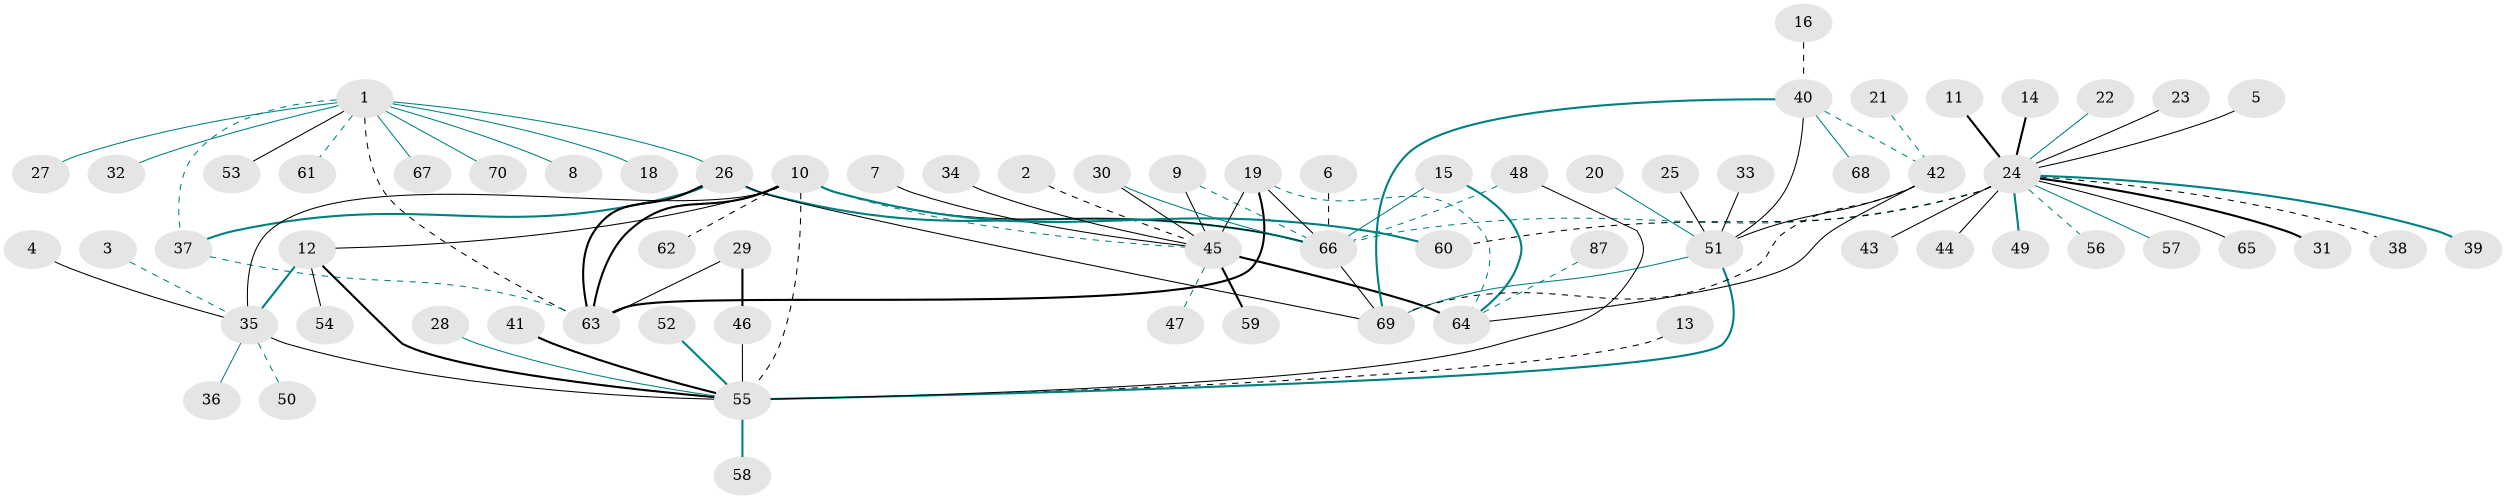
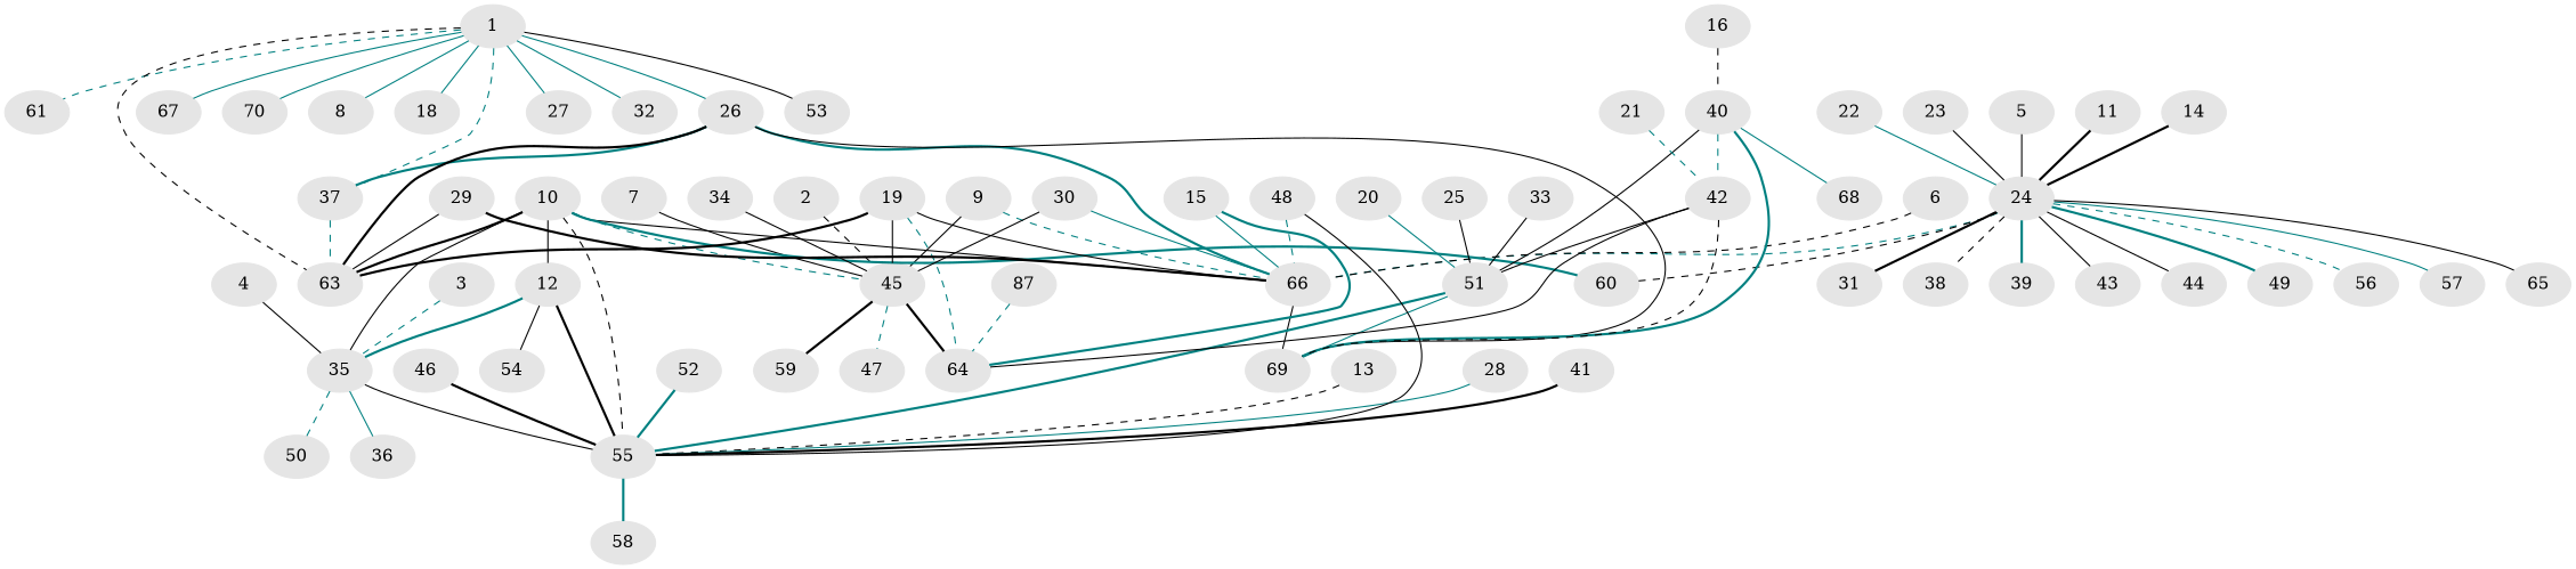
  graph {
    node [color=gray90 style=filled]
    edge [color=black style=solid weight=1.0]
    1
    8
    18
    26
    27
    32
    37
    53
    61
    63
    67
    70
    66
    69
    2
    45
    64
    47
    59
    3
    35
    55
    36
    50
    4
    5
    24
    60
    31
    38
    39
    43
    44
    49
    56
    57
    65
    6
    7
    9
    10
    12
-   62
    54
    58
    11
    13
    14
    15
    16
    40
    51
    42
    68
    n55 [label=87]
    19
    20
    21
    22
    23
    25
    28
    29
    30
    33
    34
    41
    46
    48
    52
    1 -- 8 [color=teal]
    1 -- 18 [color=teal]
    1 -- 26 [color=teal weight=4.0]
    1 -- 27 [color=teal]
    1 -- 32 [color=teal]
    1 -- 37 [color=teal style=dashed weight=4.0]
    1 -- 53
    1 -- 61 [color=teal style=dashed]
    1 -- 63 [style=dashed weight=4.0]
    1 -- 67 [color=teal]
    1 -- 70 [color=teal]
    26 -- 37 [color=teal style=bold]
    26 -- 63 [style=bold]
    26 -- 66 [color=teal style=bold]
    26 -- 69
    37 -- 63 [color=teal style=dashed]
    66 -- 69
    2 -- 45 [style=dashed]
    45 -- 64 [style=bold weight=5.0]
    45 -- 47 [color=teal style=dashed]
    45 -- 59 [style=bold]
    3 -- 35 [color=teal style=dashed]
    35 -- 55 [weight=3.0]
    35 -- 36 [color=teal]
    35 -- 50 [color=teal style=dashed]
    55 -- 58 [color=teal style=bold]
    4 -- 35
    5 -- 24
    24 -- 66 [color=teal style=dashed weight=12.0]
    24 -- 60 [style=dashed]
    24 -- 31 [style=bold]
    24 -- 38 [style=dashed]
    24 -- 39 [color=teal style=bold]
    24 -- 43
    24 -- 44
    24 -- 49 [color=teal style=bold]
    24 -- 56 [color=teal style=dashed]
    24 -- 57 [color=teal]
    24 -- 65
    6 -- 66 [style=dashed]
    7 -- 45
    9 -- 66 [color=teal style=dashed]
    9 -- 45
    10 -- 63 [style=bold]
    10 -- 66 [weight=2.0]
    10 -- 45 [color=teal style=dashed]
    10 -- 35 [weight=2.0]
    10 -- 55 [style=dashed weight=6.0]
    10 -- 60 [color=teal style=bold]
    10 -- 12 [weight=2.0]
-   10 -- 62 [style=dashed]
    12 -- 35 [color=teal style=bold]
    12 -- 55 [style=bold weight=3.0]
    12 -- 54
    11 -- 24 [style=bold]
    13 -- 55 [style=dashed]
    14 -- 24 [style=bold]
    15 -- 66 [color=teal]
    15 -- 64 [color=teal style=bold]
    16 -- 40 [style=dashed]
    40 -- 69 [color=teal style=bold weight=4.0]
    40 -- 51 [weight=4.0]
    40 -- 42 [color=teal style=dashed weight=4.0]
    40 -- 68 [color=teal]
    51 -- 69 [color=teal]
    51 -- 55 [color=teal style=bold]
    42 -- 69 [style=dashed]
    42 -- 64
    42 -- 51
    n55 -- 64 [color=teal style=dashed]
    19 -- 63 [style=bold]
    19 -- 66
    19 -- 45 [weight=5.0]
    19 -- 64 [color=teal style=dashed]
    20 -- 51 [color=teal]
    21 -- 42 [color=teal style=dashed]
    22 -- 24 [color=teal]
    23 -- 24
    25 -- 51
    28 -- 55 [color=teal]
    29 -- 63
-   29 -- 46 [style=bold]
+   29 -- 66 [style=bold]
    30 -- 66 [color=teal]
    30 -- 45
    33 -- 51
    34 -- 45
    41 -- 55 [style=bold]
-   46 -- 55
+   46 -- 55 [style=bold]
    48 -- 66 [color=teal style=dashed]
    48 -- 55
    52 -- 55 [color=teal style=bold]
  }
